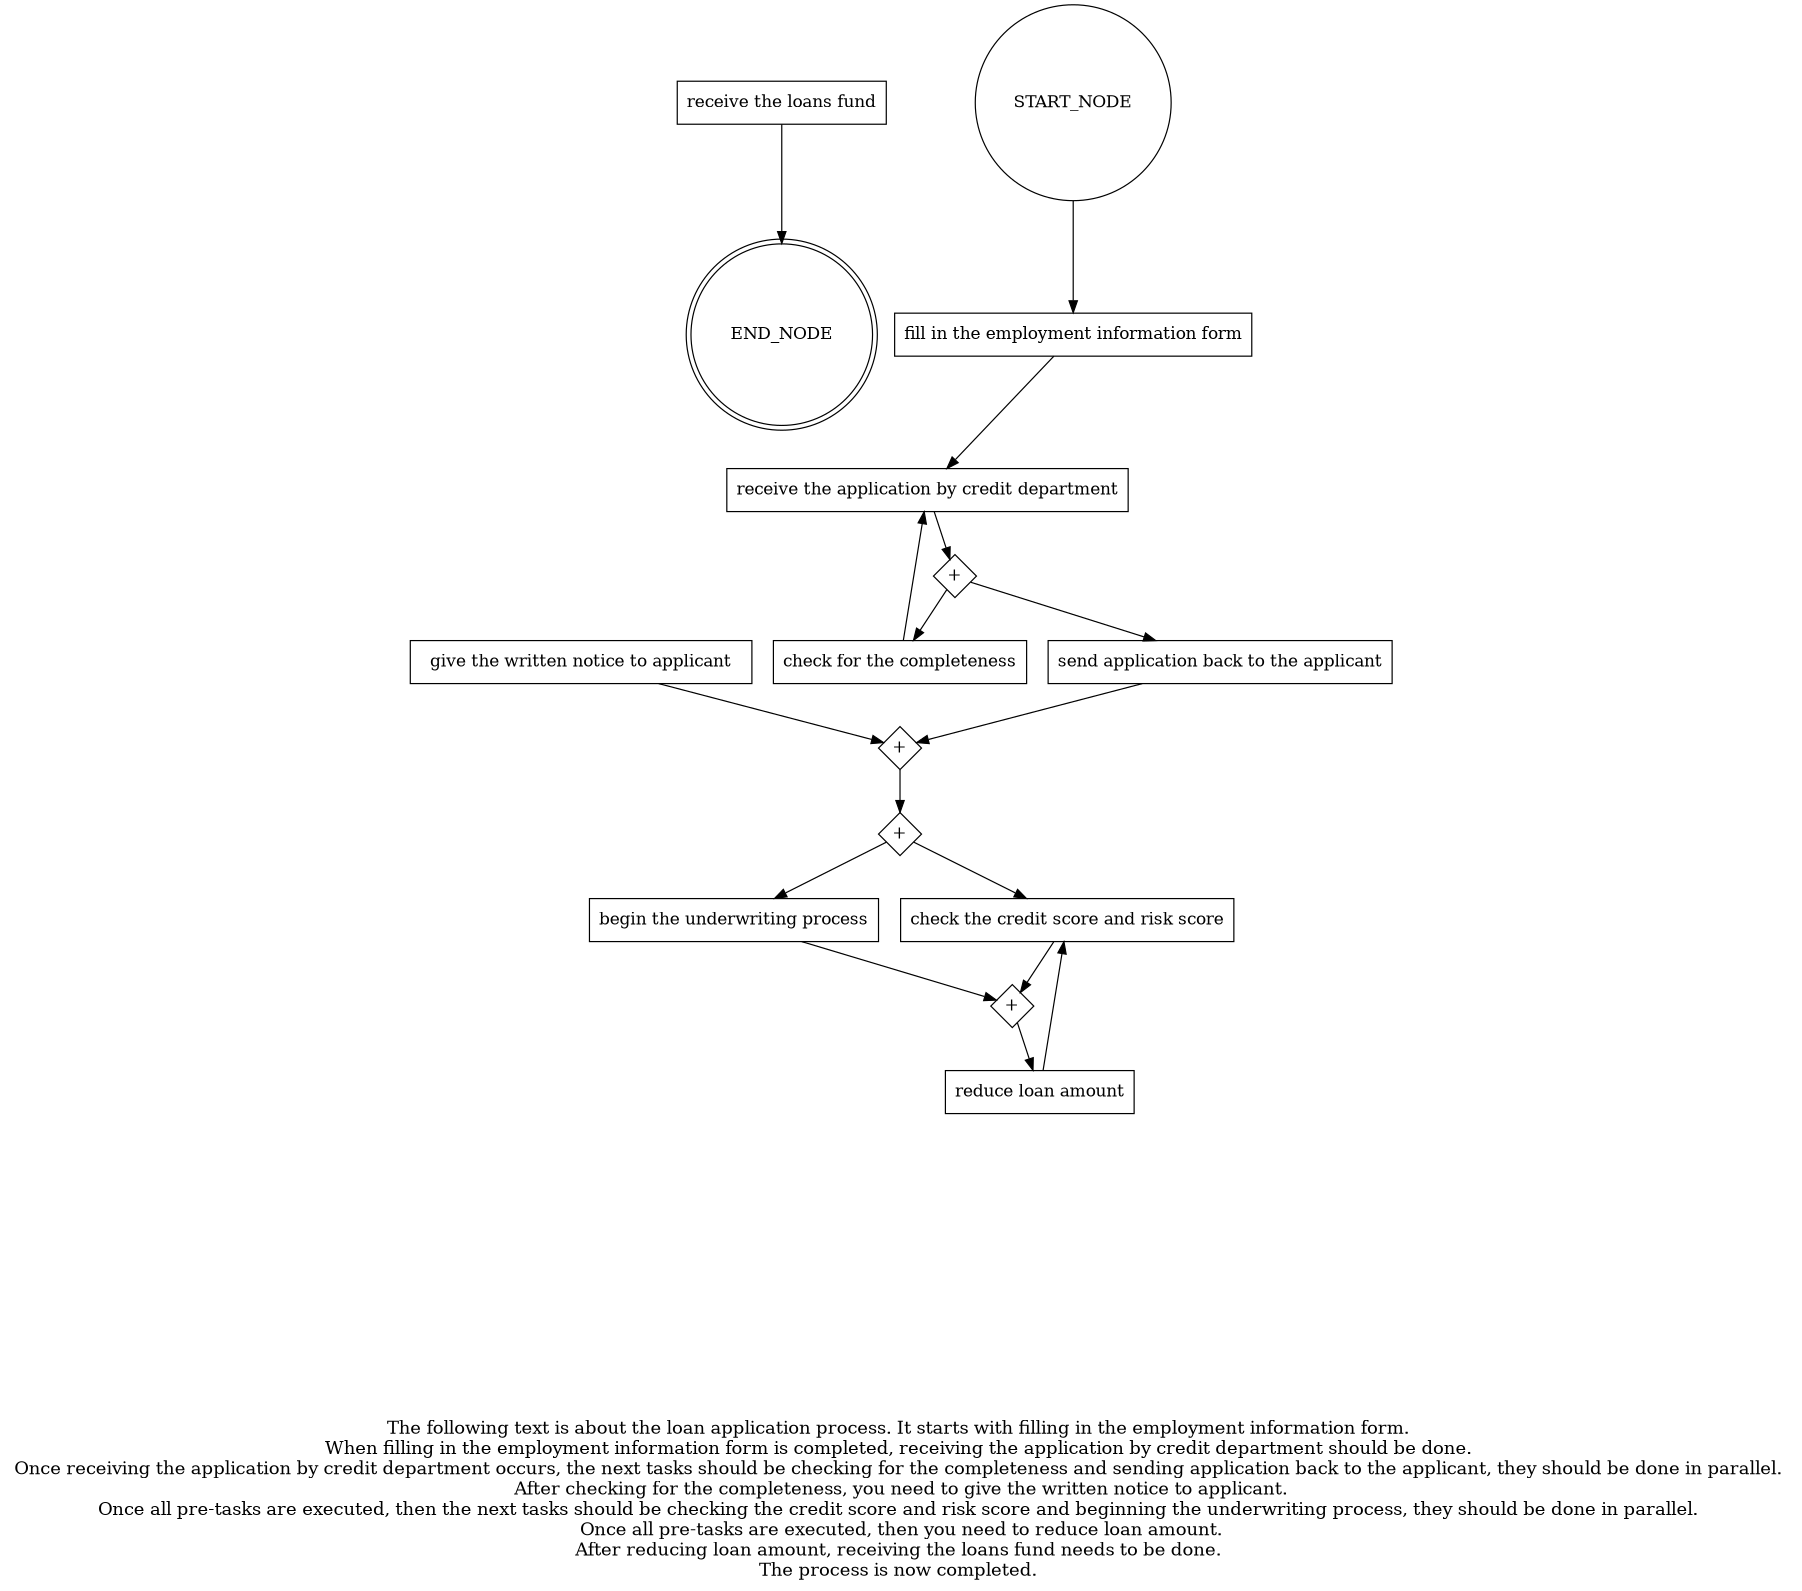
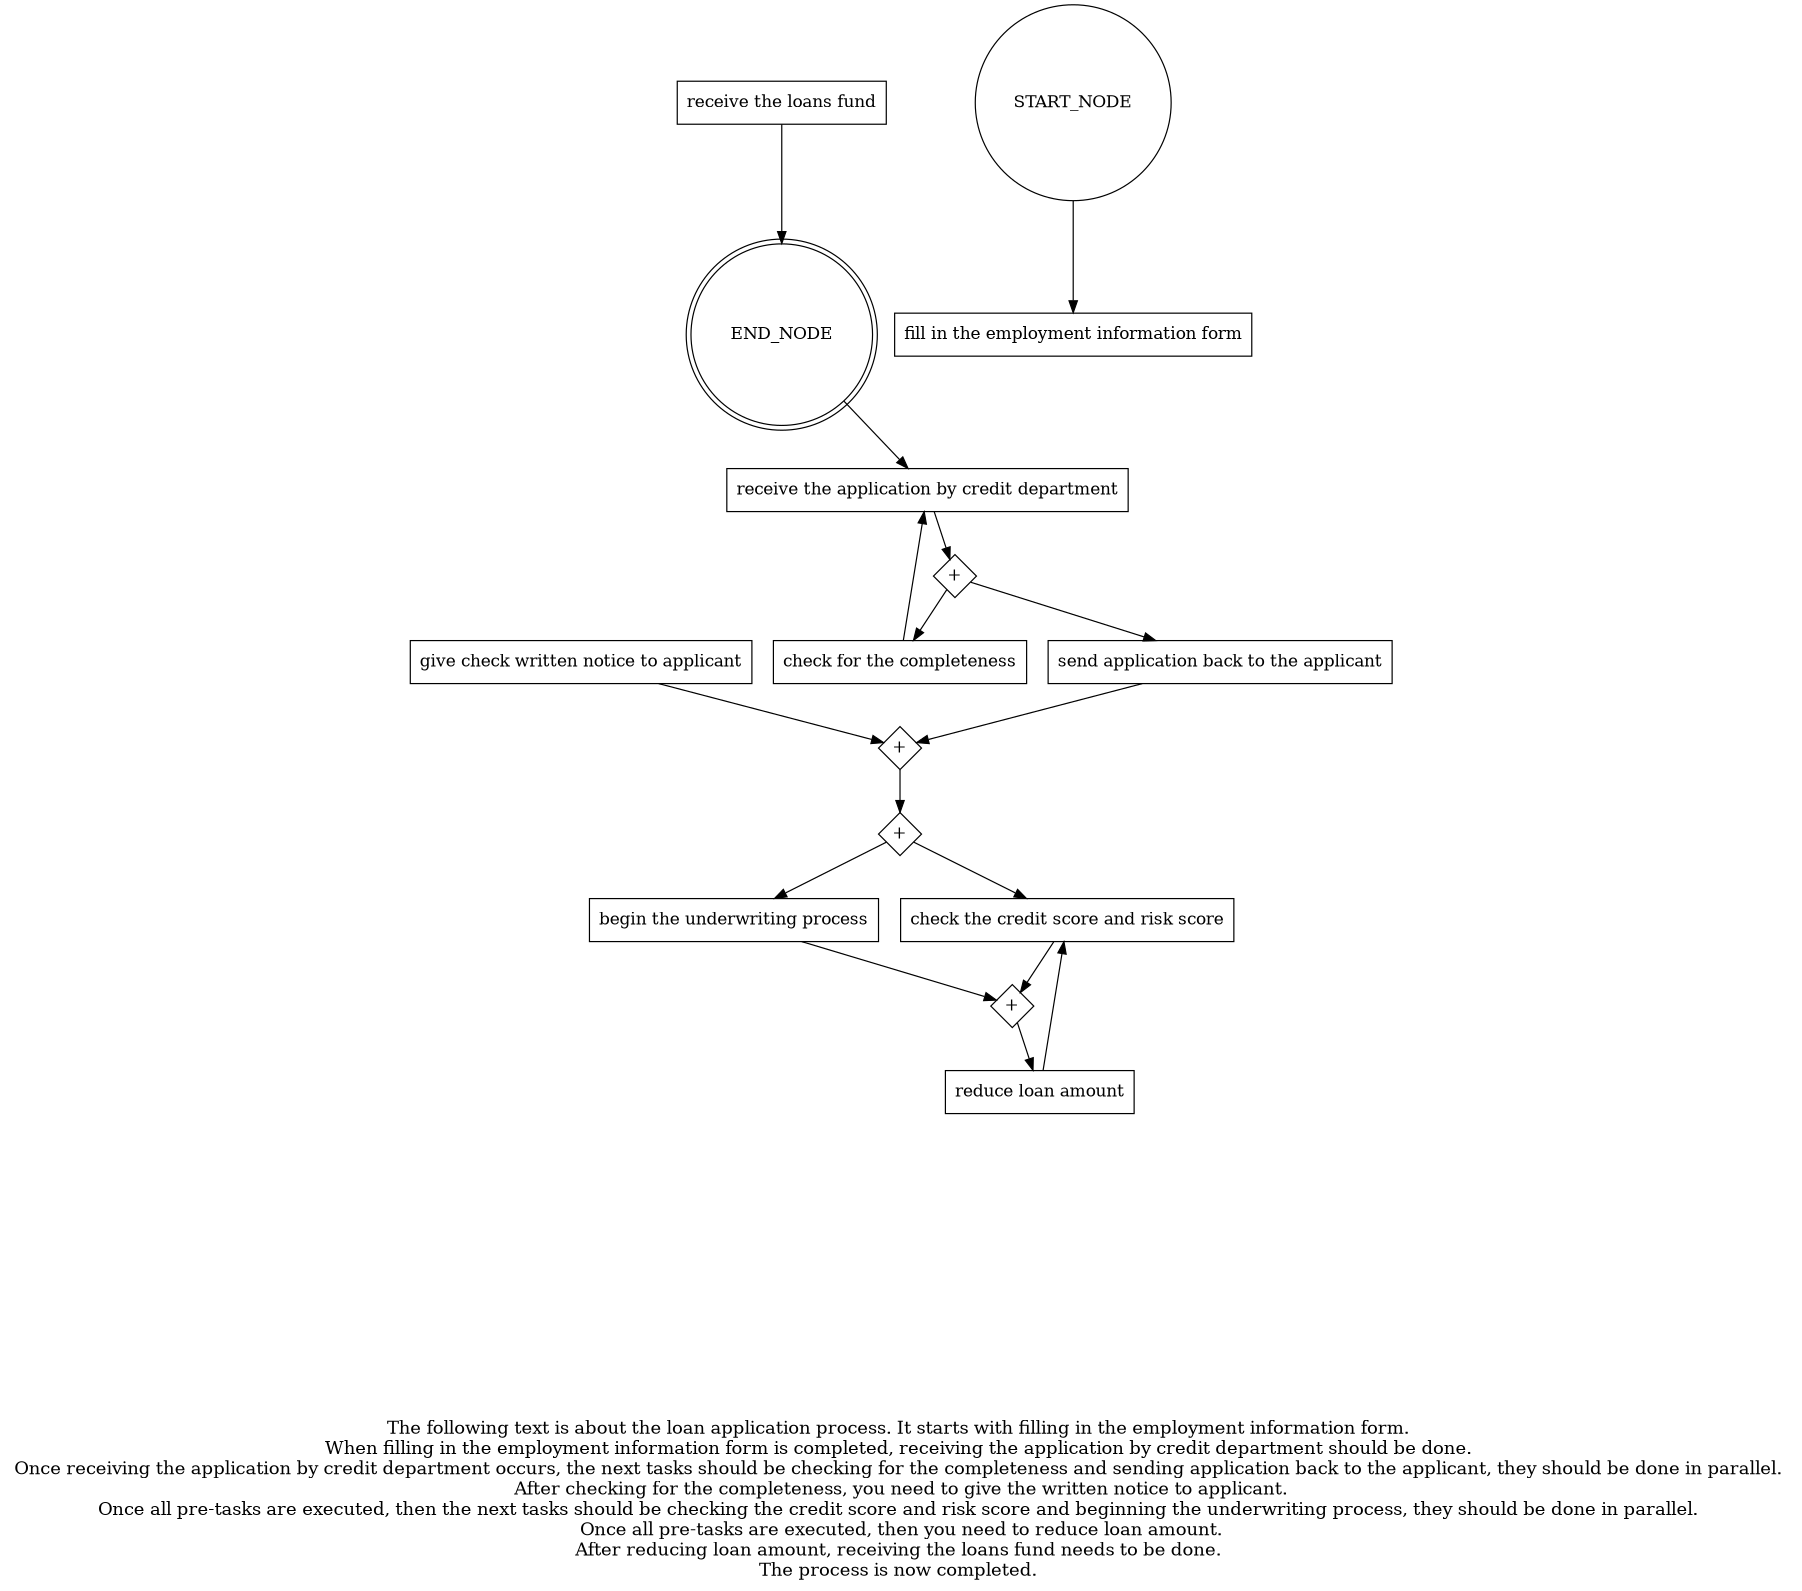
  digraph {
    fontsize=15
    label="\n\n\nThe following text is about the loan application process. It starts with filling in the employment information form. \nWhen filling in the employment information form is completed, receiving the application by credit department should be done. \nOnce receiving the application by credit department occurs, the next tasks should be checking for the completeness and sending application back to the applicant, they should be done in parallel. \nAfter checking for the completeness, you need to give the written notice to applicant.\nOnce all pre-tasks are executed, then the next tasks should be checking the credit score and risk score and beginning the underwriting process, they should be done in parallel. \nOnce all pre-tasks are executed, then you need to reduce loan amount.\nAfter reducing loan amount, receiving the loans fund needs to be done. \nThe process is now completed. \n"
    rankdir=TB
    node [shape=box]
    "fill in the employment information form"
    "receive the application by credit department"
    n3 [fixedsize=true label="+" shape=diamond width=0.5]
    "check for the completeness"
    "send application back to the applicant"
-   "give the written notice to applicant"
+   "give the written notice to applicant" [label="give check written notice to applicant"]
    n7 [fixedsize=true label="+" shape=diamond width=0.5]
    n8 [fixedsize=true label="+" shape=diamond width=0.5]
    "check the credit score and risk score"
    "begin the underwriting process"
    n11 [fixedsize=true label="+" shape=diamond width=0.5]
    "reduce loan amount"
    "receive the loans fund"
    END_NODE [shape=doublecircle width=0.2]
    START_NODE [shape=circle width=0.3]
    subgraph sub_1 {
      "fill in the employment information form"
      "receive the application by credit department"
      n3
      "check for the completeness"
      "send application back to the applicant"
      "give the written notice to applicant"
      n7
      n8
      "check the credit score and risk score"
      "begin the underwriting process"
      n11
      "reduce loan amount"
      "receive the loans fund"
    }
-   "fill in the employment information form" -> "receive the application by credit department"
+   END_NODE -> "receive the application by credit department"
    "receive the application by credit department" -> n3
    n3 -> "check for the completeness"
    n3 -> "send application back to the applicant"
    "check for the completeness" -> "receive the application by credit department"
    "send application back to the applicant" -> n7
    "give the written notice to applicant" -> n7
    n7 -> n8
    n8 -> "check the credit score and risk score"
    n8 -> "begin the underwriting process"
    "check the credit score and risk score" -> n11
    "begin the underwriting process" -> n11
    n11 -> "reduce loan amount"
    "reduce loan amount" -> "check the credit score and risk score"
    "receive the loans fund" -> END_NODE
    START_NODE -> "fill in the employment information form"
  }
